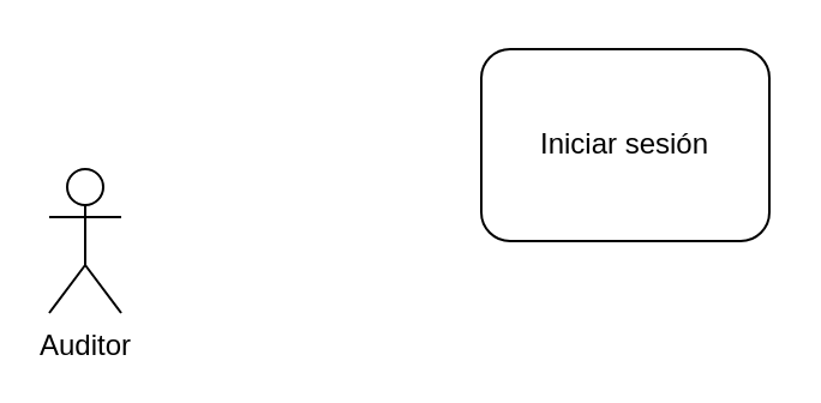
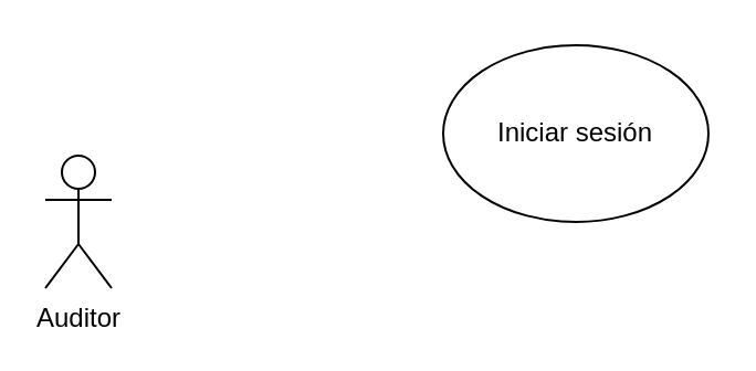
  <mxCell id="0" />
  <mxCell id="1" parent="0" />
  <mxCell id="2" value="&lt;div&gt;Auditor&lt;/div&gt;&lt;div&gt;&lt;br&gt;&lt;/div&gt;" style="shape=umlActor;verticalLabelPosition=bottom;verticalAlign=top;html=1;outlineConnect=0;" vertex="1" parent="1"><mxGeometry x="20" y="70" width="30" height="60" as="geometry" /></mxCell>
- <mxCell id="3" value="Iniciar sesión" style="whiteSpace=wrap;html=1;rounded=1;" vertex="1" parent="1"><mxGeometry x="200" y="20" width="120" height="80" as="geometry" /></mxCell>
+ <mxCell id="3" value="Iniciar sesión" style="ellipse;whiteSpace=wrap;html=1;" vertex="1" parent="1"><mxGeometry x="200" y="20" width="120" height="80" as="geometry" /></mxCell>
